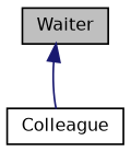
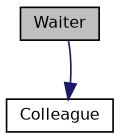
  digraph {
    fontname="DejaVu Sans"
    node [color=black fontname="DejaVu Sans" fontsize=10 shape=record style=filled]
    n1 [fillcolor=grey75 fontcolor=black height=0.2 label=Waiter width=0.4]
    n2 [fillcolor=white height=0.2 label=Colleague width=0.4]
-   n1 -> n2 [color=midnightblue dir=back fontname="DejaVu Sans" fontsize=10 labelfontname=Helvetica labelfontsize=10 style=solid]
+   n2 -> n1 [color=midnightblue dir=back fontname="DejaVu Sans" fontsize=10 labelfontname=Helvetica labelfontsize=10 style=solid]
  }
